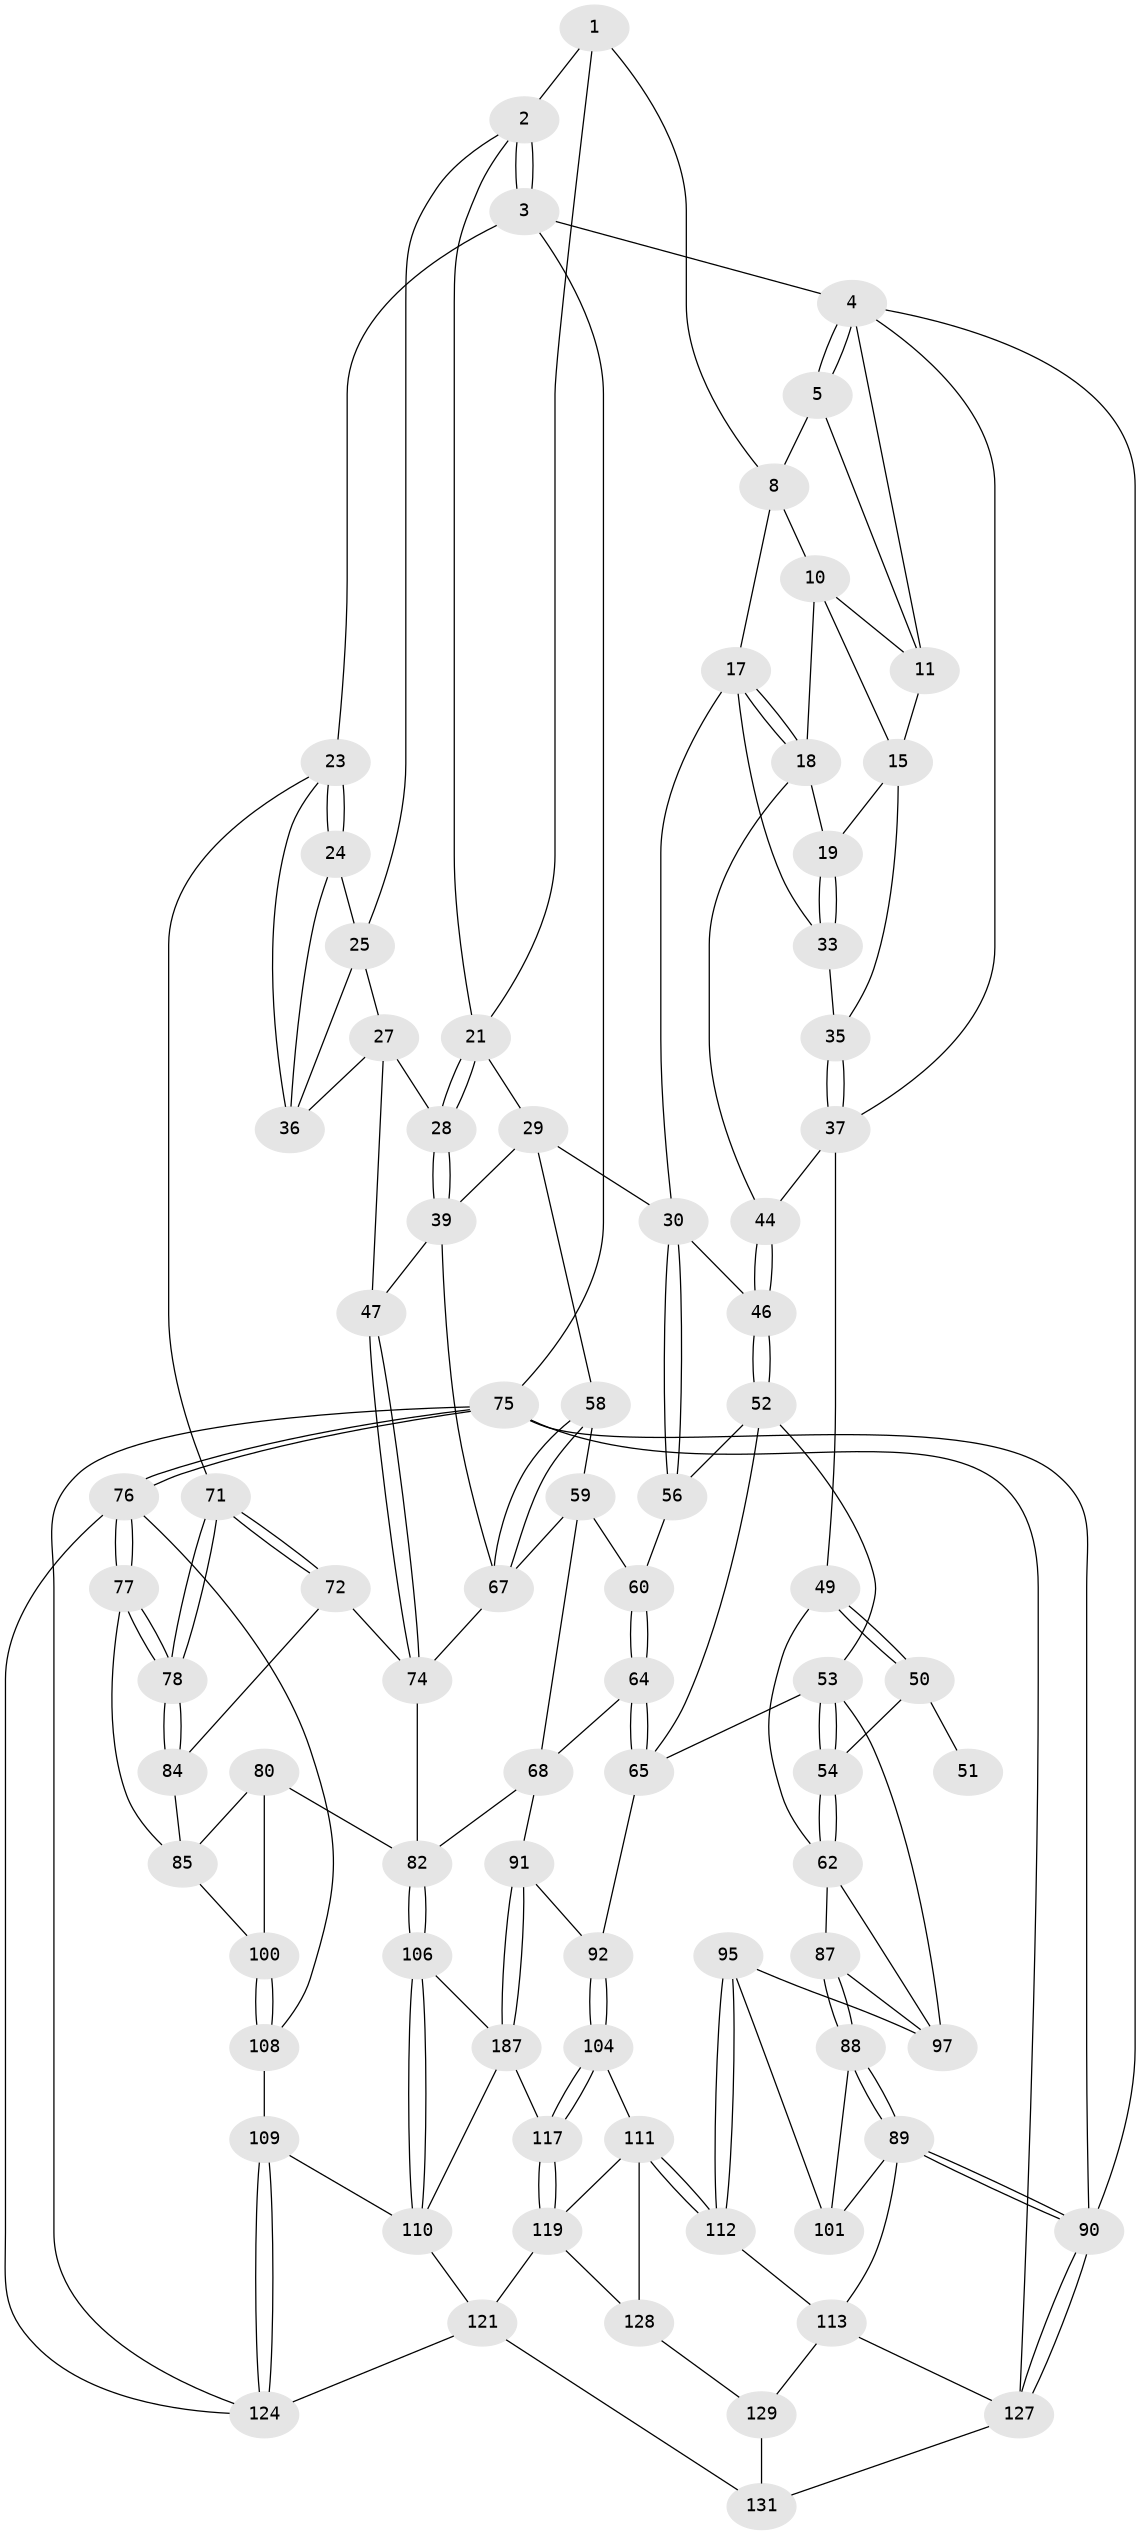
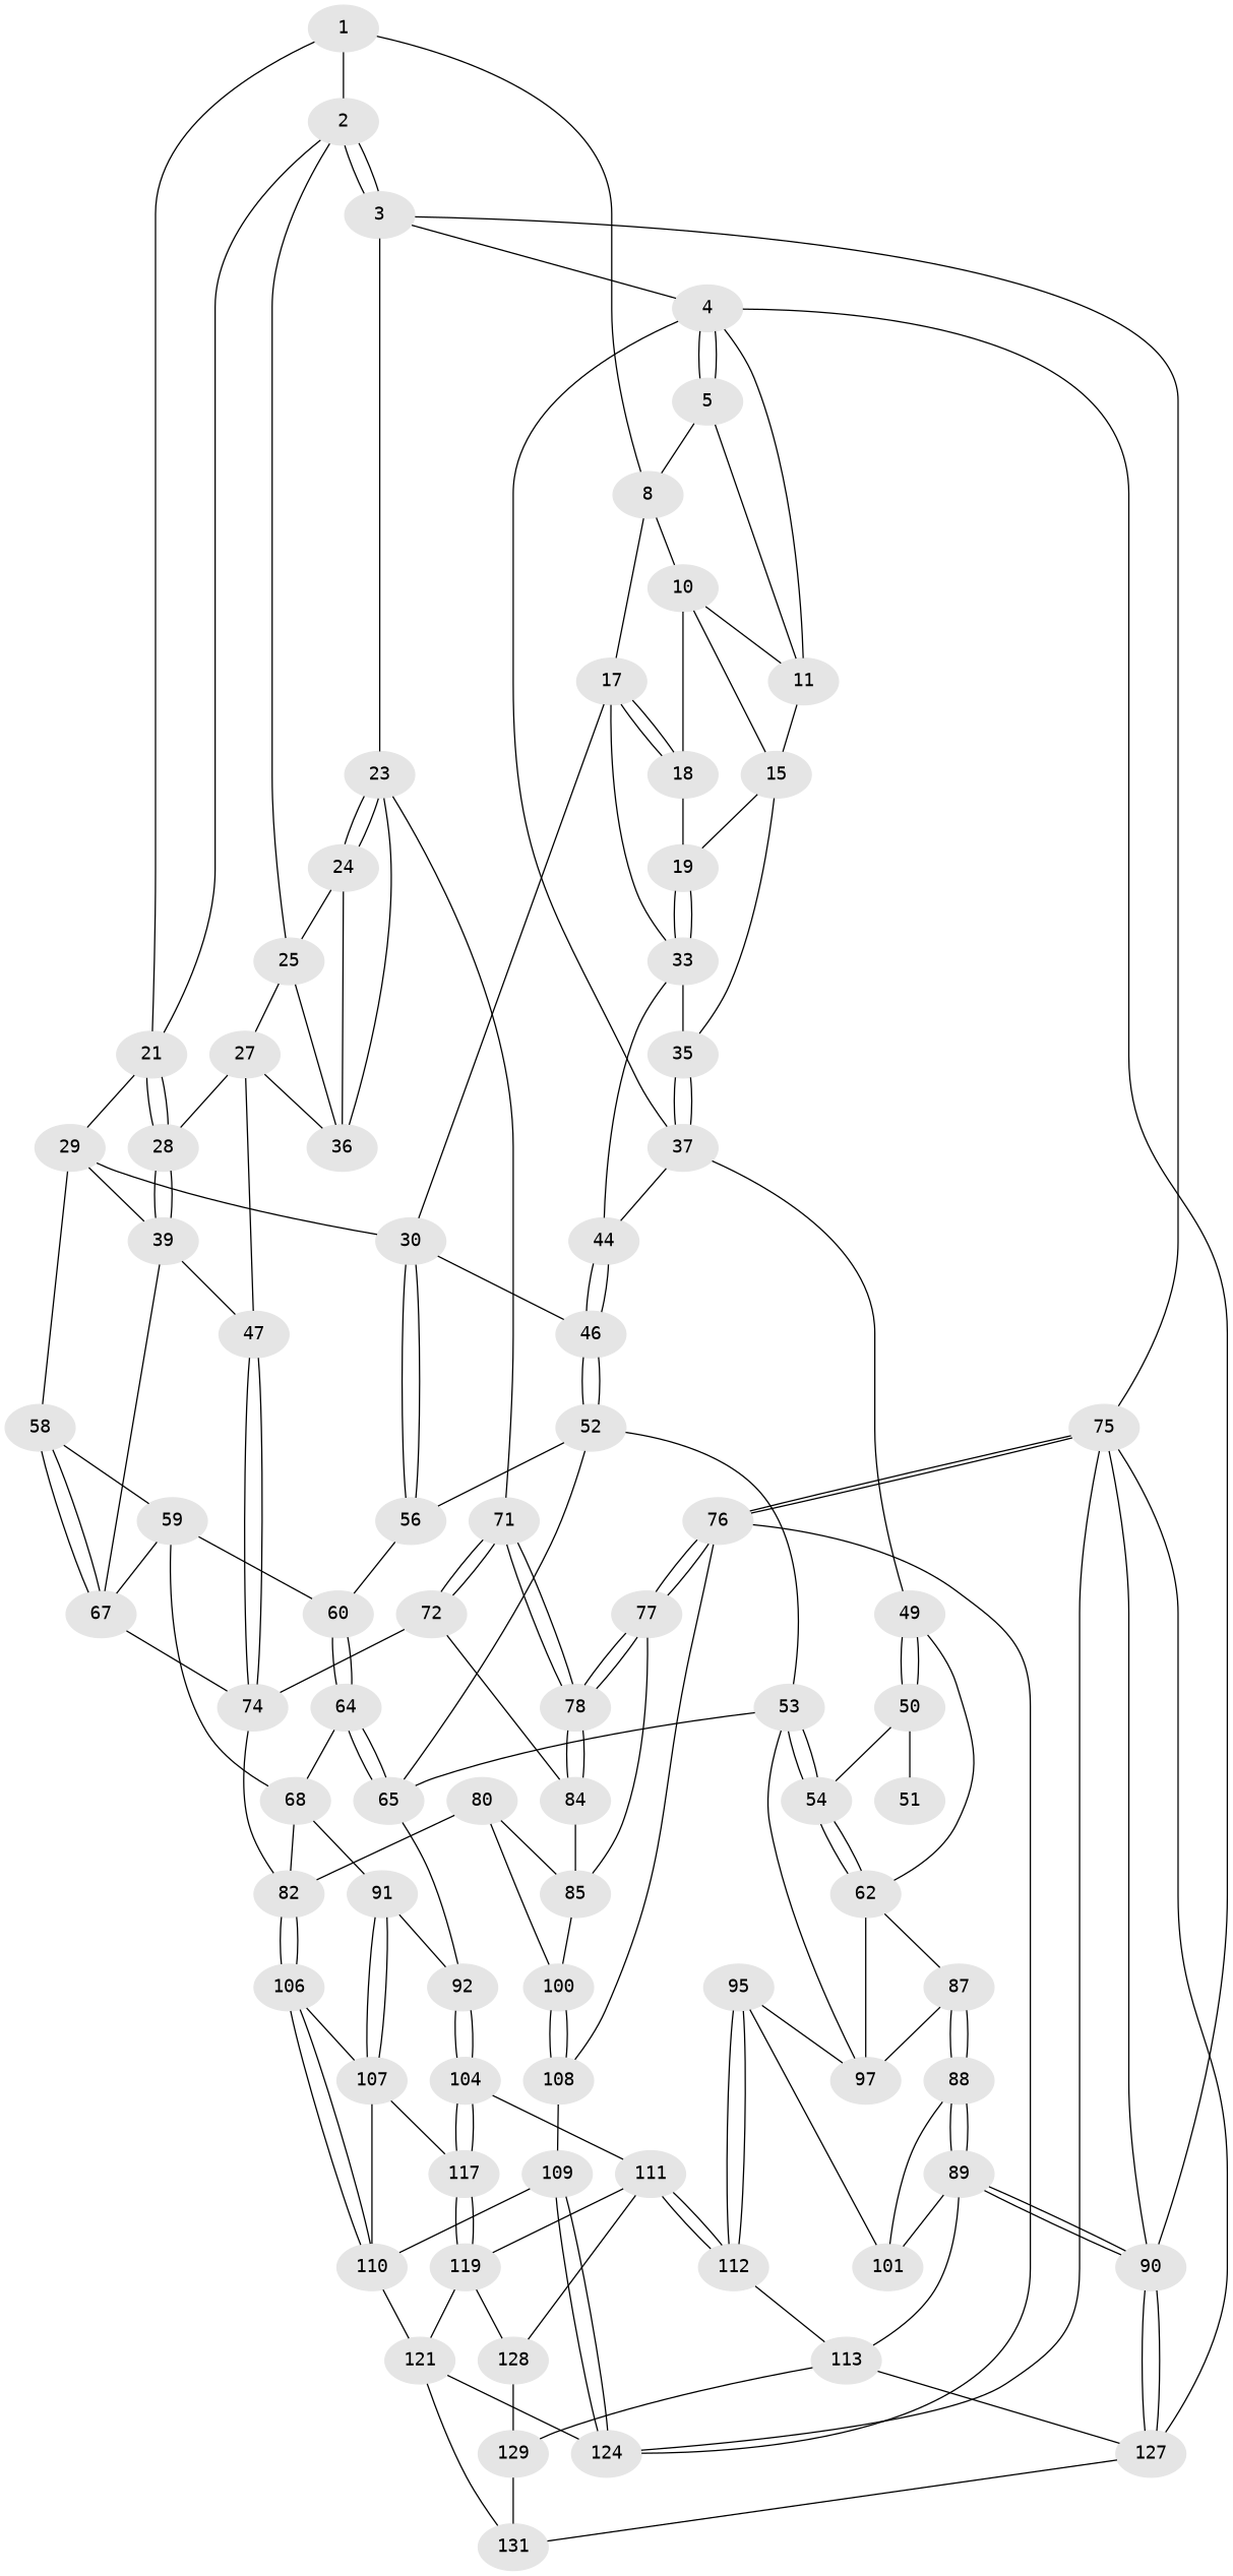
  graph {
    fontname="DejaVu Sans Mono"
    node [color=gray90 fontname="DejaVu Sans Mono" style=filled]
    edge [fontname="DejaVu Sans Mono"]
    1 [super="+7"]
    2 [super="+20"]
    8 [super="+9"]
    21 [super="+22"]
    3
    25 [super="+26"]
    10 [super="+14"]
    17 [super="+32"]
    28
    29 [super="+40"]
    4 [super="+13"]
    23 [super="+41"]
    75 [super="+130"]
    36 [super="+42"]
    27 [super="+43"]
    5 [super="+6"]
    11 [super="+12"]
    37 [super="+38"]
    90
    24
    71
    76 [super="+115"]
    124 [super="+125"]
    127 [super="+132"]
    15 [super="+16"]
    44 [super="+45"]
    49
    18
    30 [super="+31"]
    33 [super="+34"]
    19
    35
    46
    56
    39 [super="+48"]
    58
    72 [super="+73"]
    78
    47
    74 [super="+79"]
    n41 [label=67 super="+69"]
    59 [super="+67"]
    52 [super="+57"]
    60
    50 [super="+55"]
    62 [super="+63"]
    53 [super="+70"]
    65 [super="+66"]
    82 [super="+83"]
    51
    54
    97 [super="+99"]
    87 [super="+103"]
    92 [super="+93"]
    64
    68 [super="+86"]
    91
    88 [super="+102"]
    104 [super="+105"]
    106
-   107 [super="+116" label=187]
+   107 [super="+116"]
    84
    80 [super="+81"]
    85 [super="+98"]
    100
    77
    108
    131
    109
    110 [super="+118"]
    89 [super="+114"]
    101
    113 [super="+126"]
    129
    117
    111 [super="+120"]
    95 [super="+96"]
    112
    119 [super="+123"]
    128
    121 [super="+122"]
    1 -- 2
    1 -- 8
    1 -- 21
    2 -- 21
    2 -- 3
    2 -- 3
    2 -- 25
    8 -- 10
    8 -- 17
    21 -- 28
    21 -- 28
    21 -- 29
    3 -- 4
    3 -- 23
    3 -- 75
    25 -- 36
    25 -- 27
    10 -- 11
    10 -- 15
    10 -- 18
    17 -- 18
    17 -- 18
    17 -- 30
    17 -- 33
    28 -- 39
    28 -- 39
    29 -- 30
    29 -- 39
    29 -- 58
    4 -- 5
    4 -- 5
    4 -- 11
    4 -- 37
    4 -- 90
    23 -- 36
    23 -- 24
    23 -- 24
    23 -- 71
    75 -- 90
    75 -- 76
    75 -- 76
    75 -- 124
    75 -- 127
    27 -- 28
    27 -- 36
    27 -- 47
    5 -- 8
    5 -- 11
    11 -- 15
    37 -- 44
    37 -- 49
    90 -- 127
    90 -- 127
    24 -- 25
    24 -- 36
    71 -- 72
    71 -- 72
    71 -- 78
    71 -- 78
    76 -- 124
    76 -- 77
    76 -- 77
    76 -- 108
    127 -- 131
    15 -- 19
    15 -- 35
    44 -- 46
    44 -- 46
    49 -- 50
    49 -- 50
    49 -- 62
    18 -- 19
    30 -- 46
    30 -- 56
    30 -- 56
-   18 -- 44
+   33 -- 44
    33 -- 35
    19 -- 33
    19 -- 33
    35 -- 37
    35 -- 37
    46 -- 52
    46 -- 52
    56 -- 60
    39 -- 47
    39 -- n41
    58 -- n41
    58 -- n41
    58 -- 59
    72 -- 74
    72 -- 84
    78 -- 84
    78 -- 84
    47 -- 74
    47 -- 74
    74 -- 82
    n41 -- 74
    59 -- n41
    59 -- 60
    59 -- 68
    52 -- 56
    52 -- 53
    52 -- 65
    60 -- 64
    60 -- 64
    50 -- 51 [weight=2]
    50 -- 54
    62 -- 97
    62 -- 87
    53 -- 65
    53 -- 54
    53 -- 54
    53 -- 97
    65 -- 92
    82 -- 106
    82 -- 106
    54 -- 62
    54 -- 62
    87 -- 97
    87 -- 88 [weight=2]
    87 -- 88
    92 -- 104
    92 -- 104
    64 -- 65
    64 -- 65
    64 -- 68
    68 -- 82
    68 -- 91
    91 -- 92
    91 -- 107
    91 -- 107
    88 -- 89
    88 -- 89
    88 -- 101
    104 -- 117
    104 -- 117
    104 -- 111
    106 -- 107
    106 -- 110
    106 -- 110
    107 -- 110
    107 -- 117
    84 -- 85
    80 -- 82
    80 -- 85
    80 -- 100
    85 -- 100
    100 -- 108
    100 -- 108
    77 -- 78
    77 -- 78
    77 -- 85
    108 -- 109
    109 -- 124
    109 -- 124
    109 -- 110
    110 -- 121
    89 -- 90
    89 -- 90
    89 -- 101
    89 -- 113
    113 -- 127
    113 -- 129
    129 -- 131
    117 -- 119
    117 -- 119
    111 -- 112
    111 -- 112
    111 -- 119
    111 -- 128
    95 -- 97
    95 -- 101
    95 -- 112
    95 -- 112
    112 -- 113
    119 -- 128
    119 -- 121
    128 -- 129
    121 -- 124
    121 -- 131
  }
